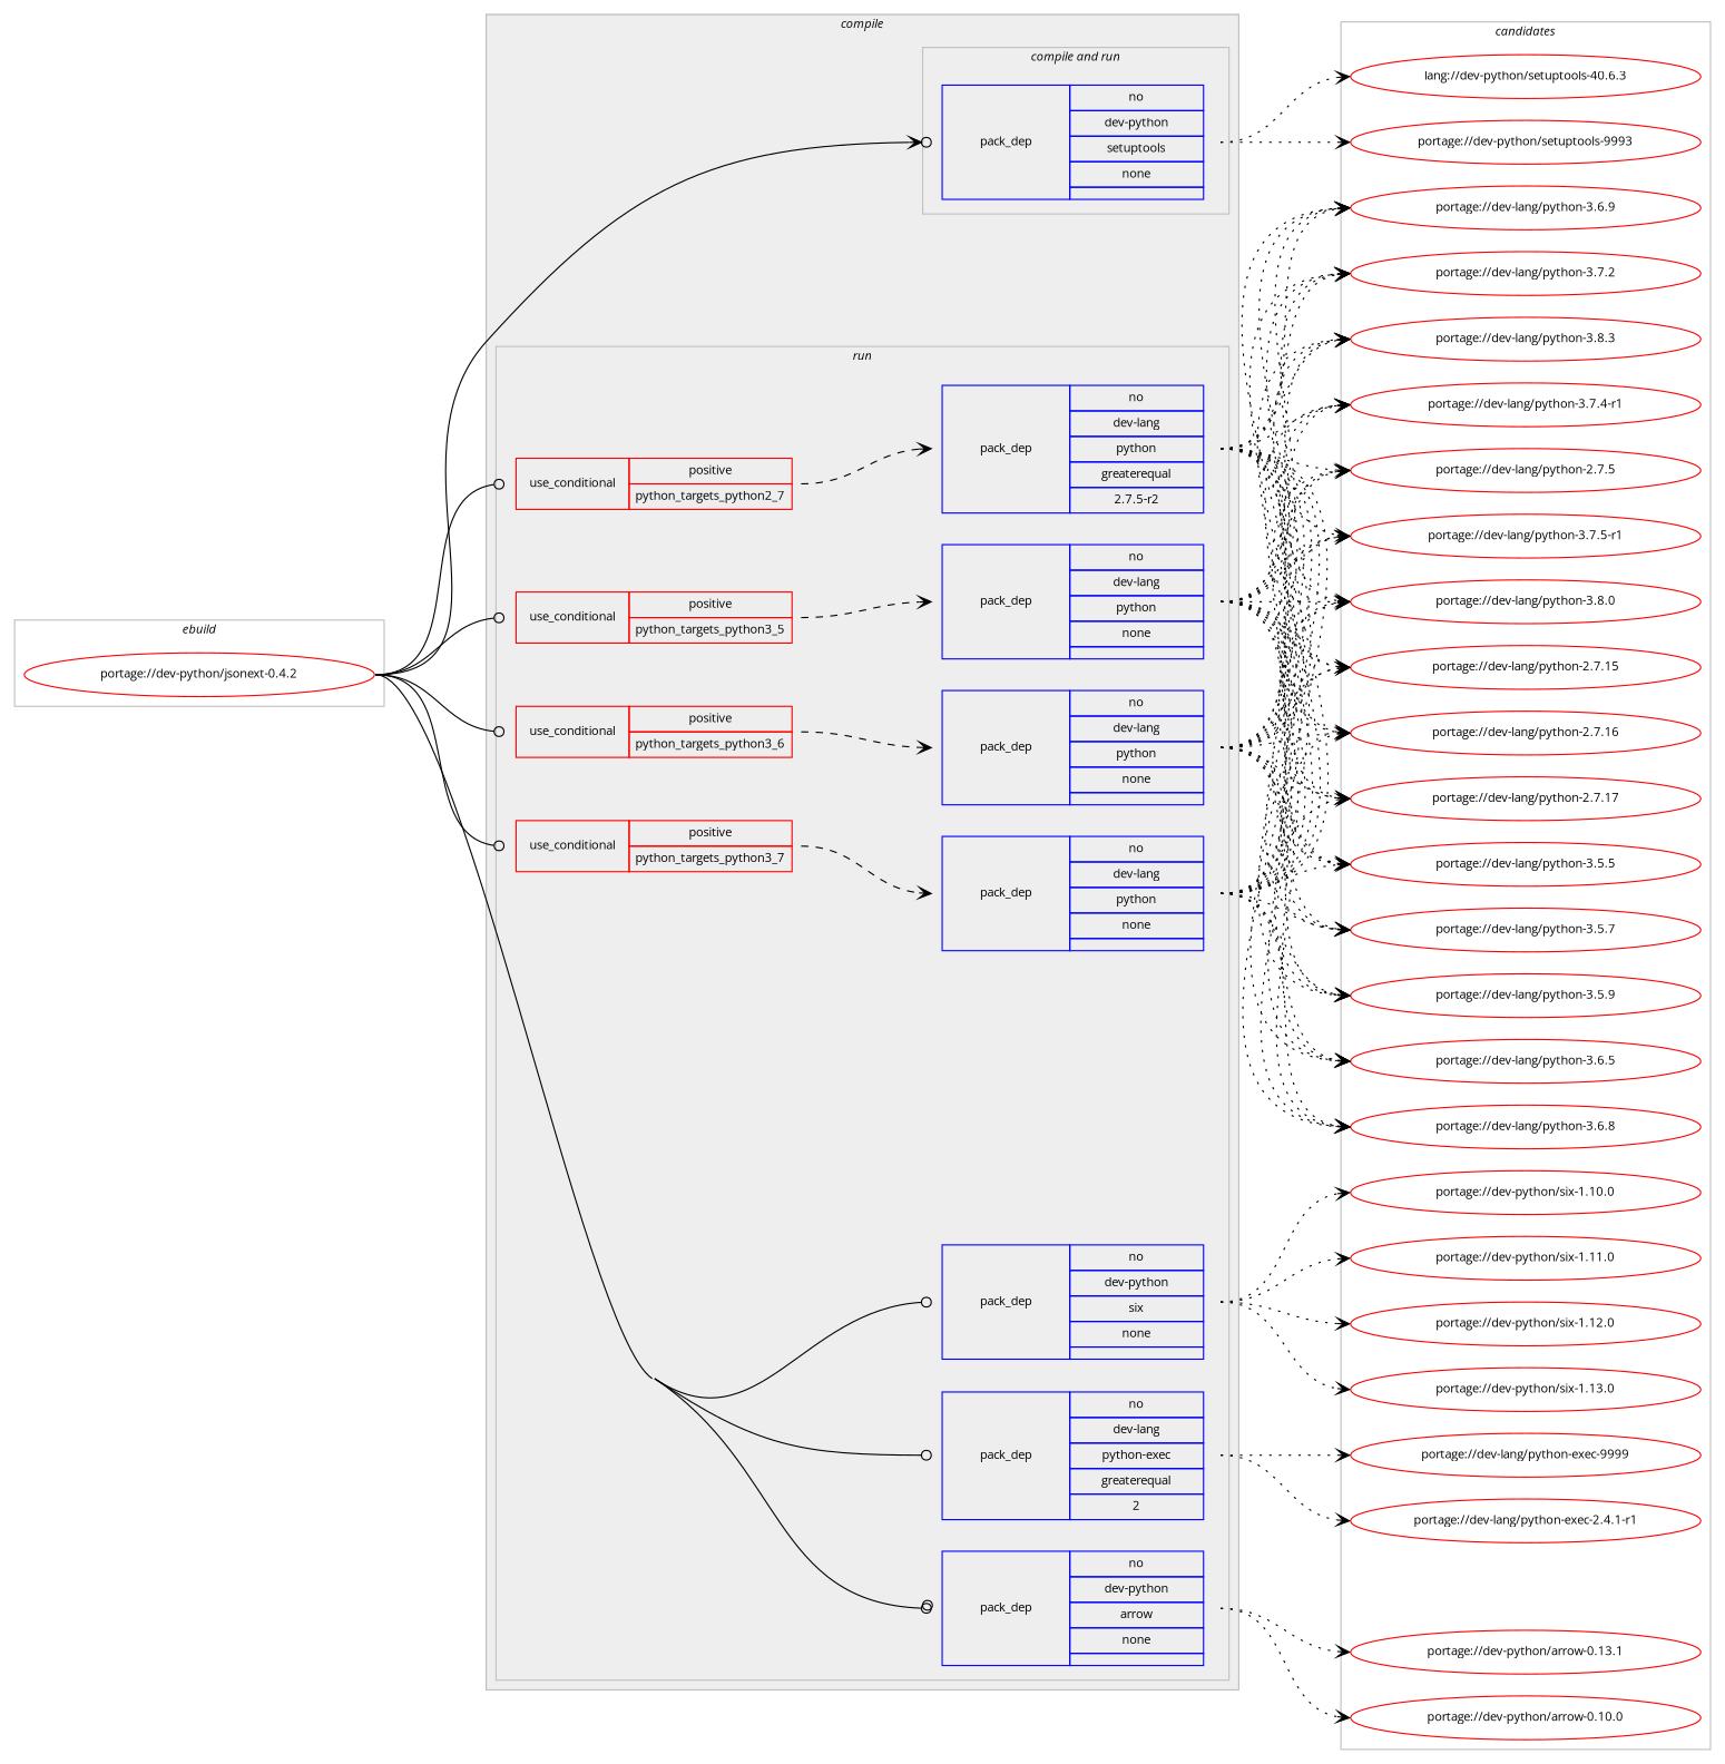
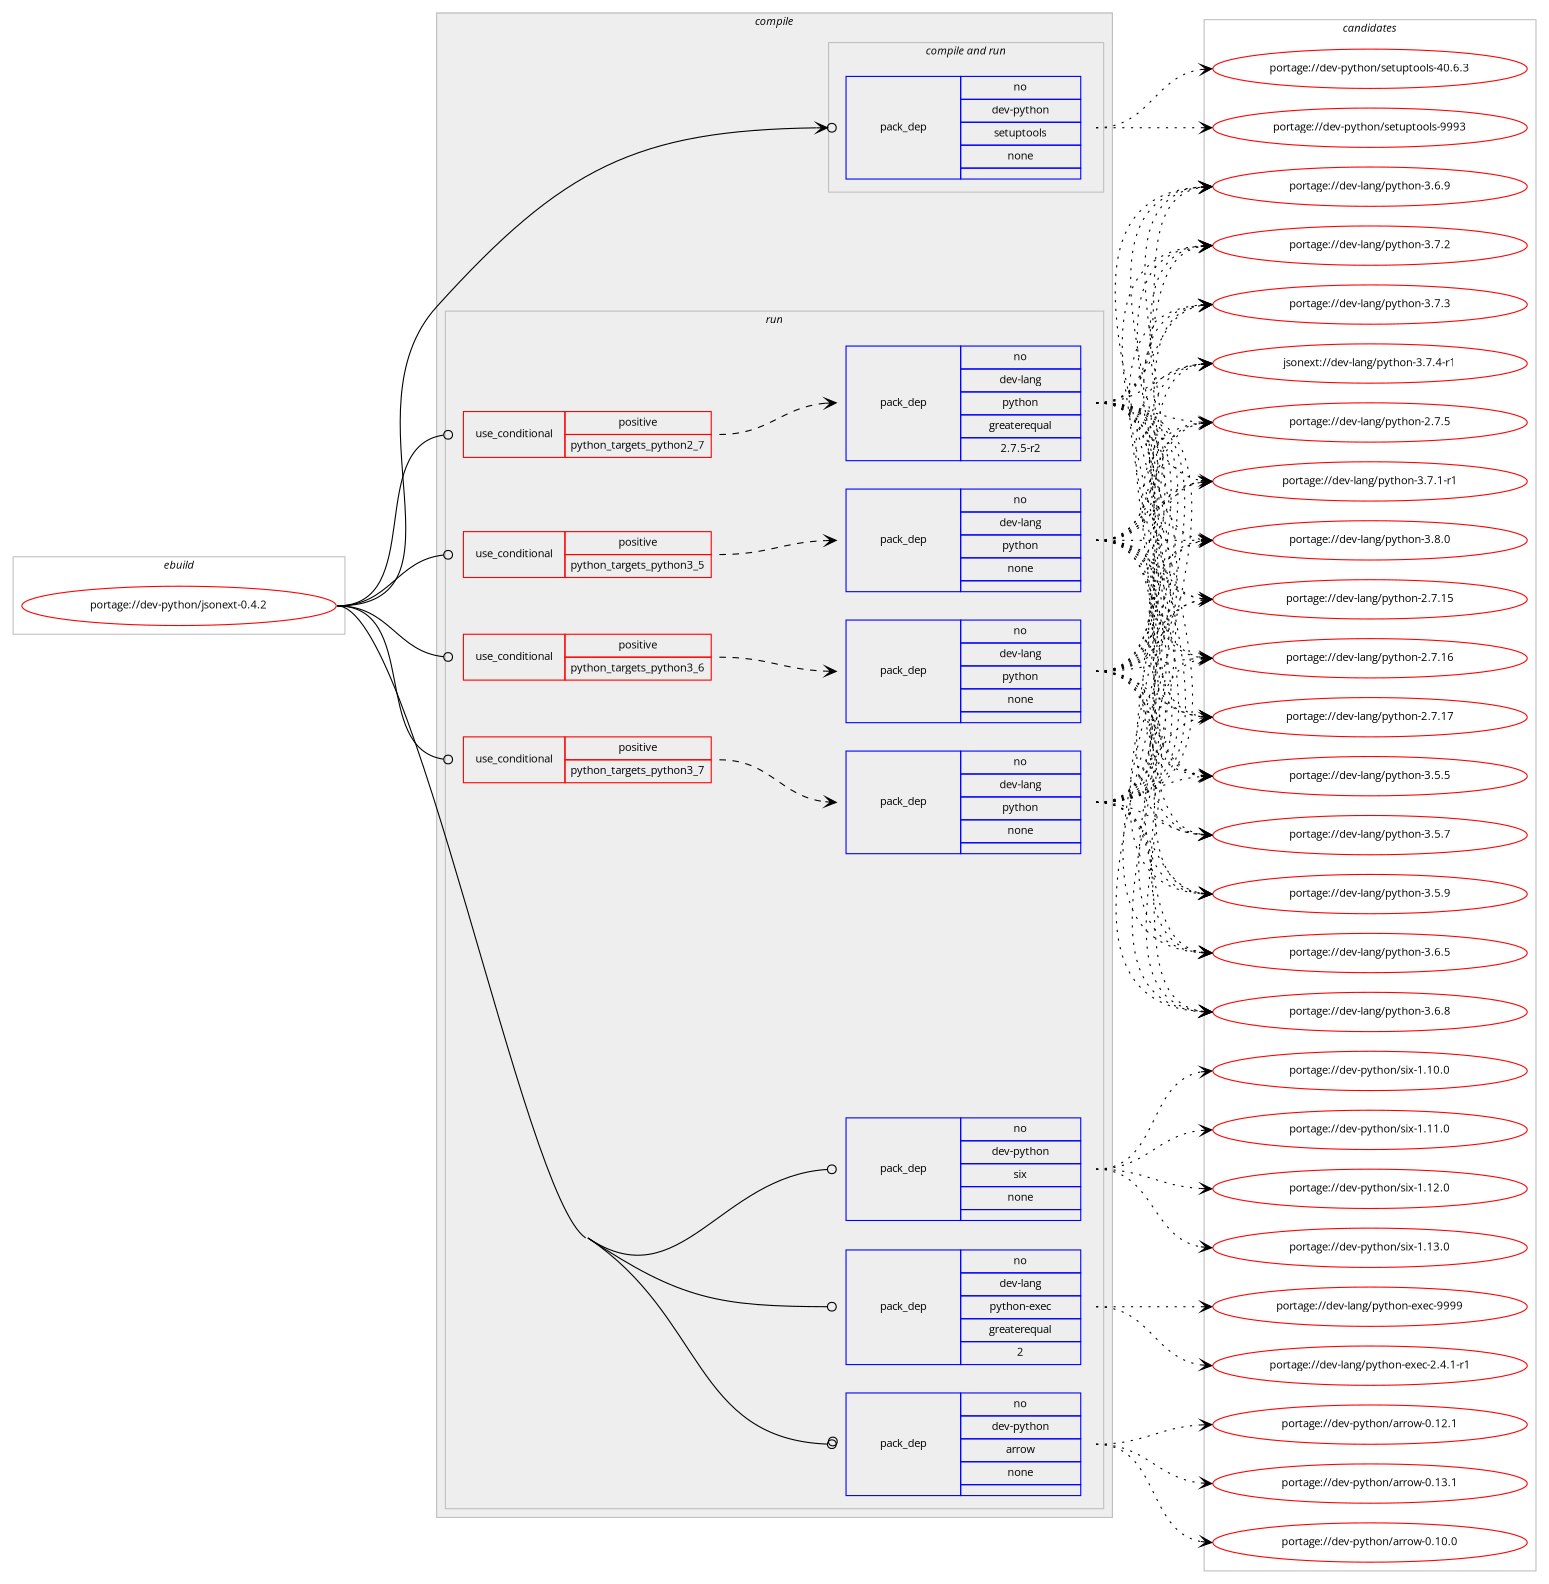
  digraph {
    compound=true
    concentrate=true
    fontname="Open Sans"
    fontsize=10
    newrank=true
    rankdir=LR
    ranksep=1.5
    node [color=red fontname="Open Sans" fontsize=10]
    edge [arrowhead=vee fontname="Open Sans" headport=w style=dotted tailport=e weight=100]
    n1 [label="portage://dev-python/jsonext-0.4.2" width=4]
    n2 [color=blue label=<<TABLE BORDER="0" CELLBORDER="1" CELLSPACING="0" CELLPADDING="4" WIDTH="220"><TR><TD ROWSPAN="6" CELLPADDING="30">pack_dep</TD></TR><TR><TD WIDTH="110">no</TD></TR><TR><TD>dev-python</TD></TR><TR><TD>setuptools</TD></TR><TR><TD>none</TD></TR><TR><TD></TD></TR></TABLE>> shape=none]
    n3 [color=blue label=<<TABLE BORDER="0" CELLBORDER="1" CELLSPACING="0" CELLPADDING="4" WIDTH="220"><TR><TD ROWSPAN="6" CELLPADDING="30">pack_dep</TD></TR><TR><TD WIDTH="110">no</TD></TR><TR><TD>dev-lang</TD></TR><TR><TD>python</TD></TR><TR><TD>greaterequal</TD></TR><TR><TD>2.7.5-r2</TD></TR></TABLE>> shape=none]
    n4 [label=<<TABLE BORDER="0" CELLBORDER="1" CELLSPACING="0" CELLPADDING="4"><TR><TD ROWSPAN="3" CELLPADDING="10">use_conditional</TD></TR><TR><TD>positive</TD></TR><TR><TD>python_targets_python2_7</TD></TR></TABLE>> shape=none]
    n5 [color=blue label=<<TABLE BORDER="0" CELLBORDER="1" CELLSPACING="0" CELLPADDING="4" WIDTH="220"><TR><TD ROWSPAN="6" CELLPADDING="30">pack_dep</TD></TR><TR><TD WIDTH="110">no</TD></TR><TR><TD>dev-lang</TD></TR><TR><TD>python</TD></TR><TR><TD>none</TD></TR><TR><TD></TD></TR></TABLE>> shape=none]
    n6 [label=<<TABLE BORDER="0" CELLBORDER="1" CELLSPACING="0" CELLPADDING="4"><TR><TD ROWSPAN="3" CELLPADDING="10">use_conditional</TD></TR><TR><TD>positive</TD></TR><TR><TD>python_targets_python3_5</TD></TR></TABLE>> shape=none]
    n7 [color=blue label=<<TABLE BORDER="0" CELLBORDER="1" CELLSPACING="0" CELLPADDING="4" WIDTH="220"><TR><TD ROWSPAN="6" CELLPADDING="30">pack_dep</TD></TR><TR><TD WIDTH="110">no</TD></TR><TR><TD>dev-lang</TD></TR><TR><TD>python</TD></TR><TR><TD>none</TD></TR><TR><TD></TD></TR></TABLE>> shape=none]
    n8 [label=<<TABLE BORDER="0" CELLBORDER="1" CELLSPACING="0" CELLPADDING="4"><TR><TD ROWSPAN="3" CELLPADDING="10">use_conditional</TD></TR><TR><TD>positive</TD></TR><TR><TD>python_targets_python3_6</TD></TR></TABLE>> shape=none]
    n9 [color=blue label=<<TABLE BORDER="0" CELLBORDER="1" CELLSPACING="0" CELLPADDING="4" WIDTH="220"><TR><TD ROWSPAN="6" CELLPADDING="30">pack_dep</TD></TR><TR><TD WIDTH="110">no</TD></TR><TR><TD>dev-lang</TD></TR><TR><TD>python</TD></TR><TR><TD>none</TD></TR><TR><TD></TD></TR></TABLE>> shape=none]
    n10 [label=<<TABLE BORDER="0" CELLBORDER="1" CELLSPACING="0" CELLPADDING="4"><TR><TD ROWSPAN="3" CELLPADDING="10">use_conditional</TD></TR><TR><TD>positive</TD></TR><TR><TD>python_targets_python3_7</TD></TR></TABLE>> shape=none]
    n11 [color=blue label=<<TABLE BORDER="0" CELLBORDER="1" CELLSPACING="0" CELLPADDING="4" WIDTH="220"><TR><TD ROWSPAN="6" CELLPADDING="30">pack_dep</TD></TR><TR><TD WIDTH="110">no</TD></TR><TR><TD>dev-lang</TD></TR><TR><TD>python-exec</TD></TR><TR><TD>greaterequal</TD></TR><TR><TD>2</TD></TR></TABLE>> shape=none]
    n12 [color=blue label=<<TABLE BORDER="0" CELLBORDER="1" CELLSPACING="0" CELLPADDING="4" WIDTH="220"><TR><TD ROWSPAN="6" CELLPADDING="30">pack_dep</TD></TR><TR><TD WIDTH="110">no</TD></TR><TR><TD>dev-python</TD></TR><TR><TD>arrow</TD></TR><TR><TD>none</TD></TR><TR><TD></TD></TR></TABLE>> shape=none]
    n13 [color=blue label=<<TABLE BORDER="0" CELLBORDER="1" CELLSPACING="0" CELLPADDING="4" WIDTH="220"><TR><TD ROWSPAN="6" CELLPADDING="30">pack_dep</TD></TR><TR><TD WIDTH="110">no</TD></TR><TR><TD>dev-python</TD></TR><TR><TD>six</TD></TR><TR><TD>none</TD></TR><TR><TD></TD></TR></TABLE>> shape=none]
-   n14 [label="lang://dev-python/setuptools-40.6.3" width=4]
+   n14 [label="portage://dev-python/setuptools-40.6.3" width=4]
    n15 [label="portage://dev-python/setuptools-9993" width=4]
    n16 [label="portage://dev-lang/python-2.7.15" width=4]
    n17 [label="portage://dev-lang/python-2.7.16" width=4]
    n18 [label="portage://dev-lang/python-2.7.17" width=4]
    n19 [label="portage://dev-lang/python-3.5.5" width=4]
    n20 [label="portage://dev-lang/python-3.5.7" width=4]
    n21 [label="portage://dev-lang/python-3.5.9" width=4]
    n22 [label="portage://dev-lang/python-3.6.5" width=4]
    n23 [label="portage://dev-lang/python-3.6.8" width=4]
    n24 [label="portage://dev-lang/python-3.6.9" width=4]
    n25 [label="portage://dev-lang/python-3.7.2" width=4]
-   n26 [label="portage://dev-lang/python-3.8.3" width=4]
-   n27 [label="portage://dev-lang/python-3.7.4-r1" width=4]
+   n26 [label="portage://dev-lang/python-3.7.3" width=4]
+   n27 [label="jsonext://dev-lang/python-3.7.4-r1" width=4]
    n28 [label="portage://dev-lang/python-2.7.5" width=4]
-   n29 [label="portage://dev-lang/python-3.7.5-r1" width=4]
+   n29 [label="portage://dev-lang/python-3.7.1-r1" width=4]
    n30 [label="portage://dev-lang/python-3.8.0" width=4]
    n31 [label="portage://dev-lang/python-exec-2.4.1-r1" width=4]
    n32 [label="portage://dev-lang/python-exec-9999" width=4]
    n33 [label="portage://dev-python/arrow-0.10.0" width=4]
+   n34 [label="portage://dev-python/arrow-0.12.1" width=4]
    n35 [label="portage://dev-python/arrow-0.13.1" width=4]
    n36 [label="portage://dev-python/six-1.10.0" width=4]
    n37 [label="portage://dev-python/six-1.11.0" width=4]
    n38 [label="portage://dev-python/six-1.12.0" width=4]
    n39 [label="portage://dev-python/six-1.13.0" width=4]
    subgraph cluster_1 {
      color=gray
      label=<<i>ebuild</i>>
      rank=same
      n1
    }
    subgraph cluster_2 {
      color=gray
      label=<<i>dependencies</i>>
      subgraph cluster_3 {
        color=gray
        fillcolor="#eeeeee"
        label=<<i>compile</i>>
        style=filled
      }
      subgraph cluster_4 {
        color=gray
        fillcolor="#eeeeee"
        label=<<i>compile and run</i>>
        style=filled
        subgraph sub_5 {
          color=gray
          fillcolor="#eeeeee"
          label=<<i>compile and run</i>>
          style=filled
          n2
        }
      }
      subgraph cluster_6 {
        color=gray
        fillcolor="#eeeeee"
        label=<<i>run</i>>
        style=filled
        subgraph sub_7 {
          color=gray
          fillcolor="#eeeeee"
          label=<<i>run</i>>
          style=filled
          n4
          subgraph sub_8 {
            color=gray
            fillcolor="#eeeeee"
            label=<<i>run</i>>
            style=filled
            n3
          }
        }
        subgraph sub_9 {
          color=gray
          fillcolor="#eeeeee"
          label=<<i>run</i>>
          style=filled
          n6
          subgraph sub_10 {
            color=gray
            fillcolor="#eeeeee"
            label=<<i>run</i>>
            style=filled
            n5
          }
        }
        subgraph sub_11 {
          color=gray
          fillcolor="#eeeeee"
          label=<<i>run</i>>
          style=filled
          n8
          subgraph sub_12 {
            color=gray
            fillcolor="#eeeeee"
            label=<<i>run</i>>
            style=filled
            n7
          }
        }
        subgraph sub_13 {
          color=gray
          fillcolor="#eeeeee"
          label=<<i>run</i>>
          style=filled
          n10
          subgraph sub_14 {
            color=gray
            fillcolor="#eeeeee"
            label=<<i>run</i>>
            style=filled
            n9
          }
        }
        subgraph sub_15 {
          color=gray
          fillcolor="#eeeeee"
          label=<<i>run</i>>
          style=filled
          n11
        }
        subgraph sub_16 {
          color=gray
          fillcolor="#eeeeee"
          label=<<i>run</i>>
          style=filled
          n12
        }
        subgraph sub_17 {
          color=gray
          fillcolor="#eeeeee"
          label=<<i>run</i>>
          style=filled
          n13
        }
      }
    }
    subgraph cluster_18 {
      color=gray
      label=<<i>candidates</i>>
      rank=same
      subgraph sub_19 {
        color=black
        label=<<i>candidates</i>>
        nodesep=1
        rank=same
        n14
        n15
      }
      subgraph sub_20 {
        color=black
        label=<<i>candidates</i>>
        nodesep=1
        rank=same
        n16
        n17
        n18
        n19
        n20
        n21
        n22
        n23
        n24
        n25
        n26
        n27
        n28
        n29
        n30
      }
      subgraph sub_21 {
        color=black
        label=<<i>candidates</i>>
        nodesep=1
        rank=same
        n16
        n17
        n18
        n19
        n20
        n21
        n22
        n23
        n24
        n25
        n26
        n27
        n28
        n29
        n30
      }
      subgraph sub_22 {
        color=black
        label=<<i>candidates</i>>
        nodesep=1
        rank=same
        n16
        n17
        n18
        n19
        n20
        n21
        n22
        n23
        n24
        n25
        n26
        n27
        n28
        n29
        n30
      }
      subgraph sub_23 {
        color=black
        label=<<i>candidates</i>>
        nodesep=1
        rank=same
        n16
        n17
        n18
        n19
        n20
        n21
        n22
        n23
        n24
        n25
        n26
        n27
        n28
        n29
        n30
      }
      subgraph sub_24 {
        color=black
        label=<<i>candidates</i>>
        nodesep=1
        rank=same
        n31
        n32
      }
      subgraph sub_25 {
        color=black
        label=<<i>candidates</i>>
        nodesep=1
        rank=same
        n33
+       n34
        n35
      }
      subgraph sub_26 {
        color=black
        label=<<i>candidates</i>>
        nodesep=1
        rank=same
        n36
        n37
        n38
        n39
      }
    }
    n1 -> n2 [arrowhead=odotvee style=solid weight=20]
    n1 -> n4 [arrowhead=odot style=solid weight=20]
    n1 -> n6 [arrowhead=odot style=solid weight=20]
    n1 -> n8 [arrowhead=odot style=solid weight=20]
    n1 -> n10 [arrowhead=odot style=solid weight=20]
    n1 -> n11 [arrowhead=odot style=solid weight=20]
    n1 -> n12 [arrowhead=odot style=solid weight=20]
    n1 -> n13 [arrowhead=odot style=solid weight=20]
    n2 -> n14
    n2 -> n15
    n3 -> n16
    n3 -> n17
    n3 -> n18
    n3 -> n19
    n3 -> n20
    n3 -> n21
    n3 -> n22
    n3 -> n23
    n3 -> n24
    n3 -> n25
    n3 -> n26
    n3 -> n27
    n3 -> n28
    n3 -> n29
    n3 -> n30
    n4 -> n3 [style=dashed weight=20]
    n5 -> n16
    n5 -> n17
    n5 -> n18
    n5 -> n19
    n5 -> n20
    n5 -> n21
    n5 -> n22
    n5 -> n23
    n5 -> n24
    n5 -> n25
    n5 -> n26
    n5 -> n27
    n5 -> n28
    n5 -> n29
    n5 -> n30
    n6 -> n5 [style=dashed weight=20]
    n7 -> n16
    n7 -> n17
    n7 -> n18
    n7 -> n19
    n7 -> n20
    n7 -> n21
    n7 -> n22
    n7 -> n23
    n7 -> n24
    n7 -> n25
    n7 -> n26
    n7 -> n27
    n7 -> n28
    n7 -> n29
    n7 -> n30
    n8 -> n7 [style=dashed weight=20]
    n9 -> n16
    n9 -> n17
    n9 -> n18
    n9 -> n19
    n9 -> n20
    n9 -> n21
    n9 -> n22
    n9 -> n23
    n9 -> n24
    n9 -> n25
    n9 -> n26
    n9 -> n27
    n9 -> n28
    n9 -> n29
    n9 -> n30
    n10 -> n9 [style=dashed weight=20]
    n11 -> n31
    n11 -> n32
    n12 -> n33
+   n12 -> n34
    n12 -> n35
    n13 -> n36
    n13 -> n37
    n13 -> n38
    n13 -> n39
  }
